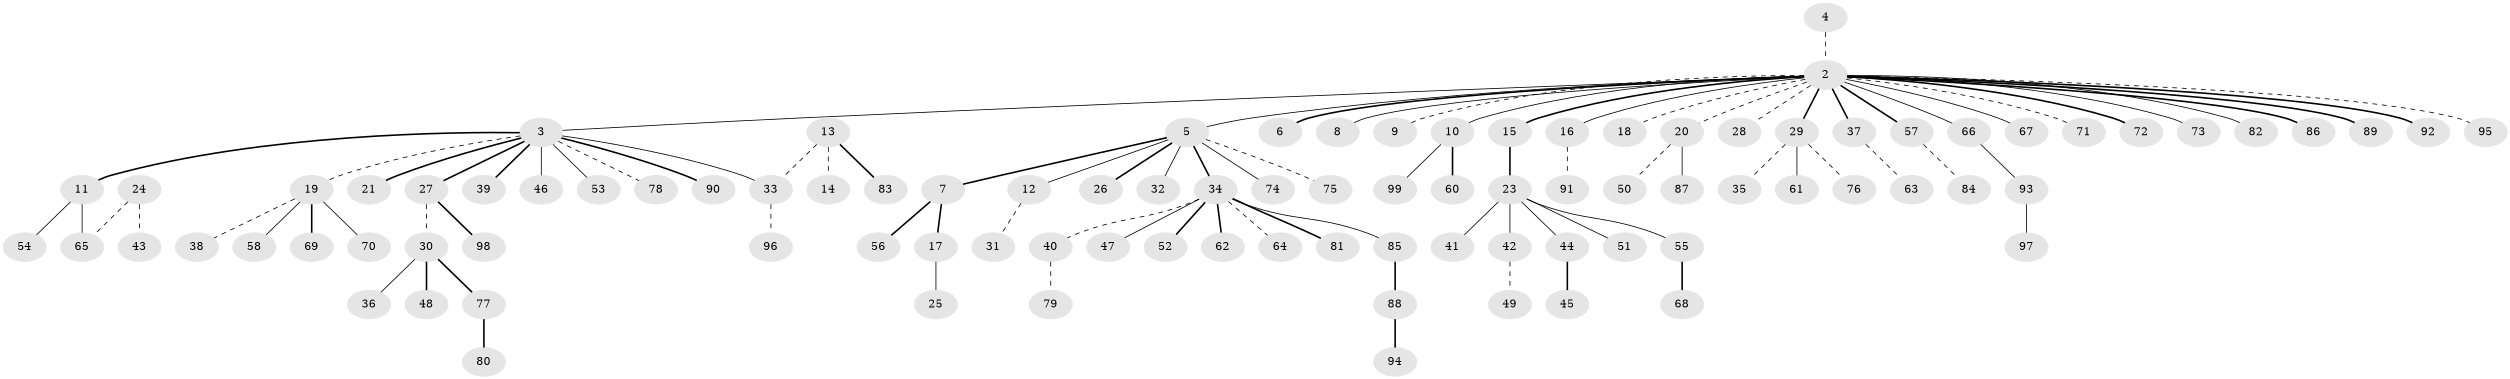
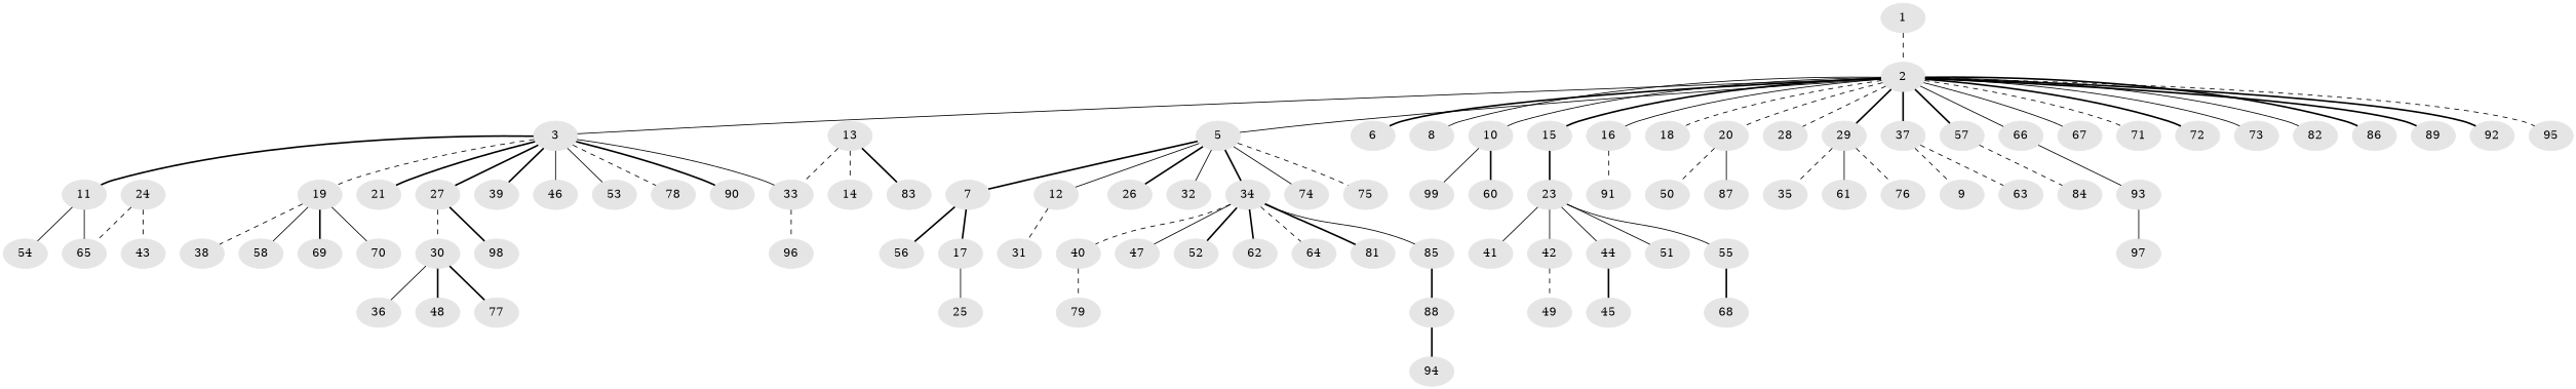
  graph {
    node [color=gray90 style=filled]
    edge [style=bold]
-   1 [label=4]
+   1
    2
    3
    5
    6
    8
    9
    10
    15
    16
    18
    20
    28
    29
    37
    57
    66
    67
    71
    72
    73
    82
    86
    89
    92
    95
    11
    19
    21
    27
    39
    46
    53
    78
    90
    33
    7
    12
    26
    32
    34
    74
    75
    n44 [label=99]
    60
    23
    91
    50
    87
    35
    61
    76
    63
    84
    93
    54
    65
    13
    14
    83
    38
    58
    69
    70
    30
    98
    56
    17
    31
    40
    47
    52
    62
    64
    81
    85
    24
    43
    25
    96
    41
    42
    44
    51
    55
    49
    45
    68
    36
    48
    77
-   80
    79
    88
    97
    94
    1 -- 2 [style=dashed]
    2 -- 3 [style=solid]
    2 -- 5 [style=solid]
    2 -- 6
    2 -- 8 [style=solid]
-   2 -- 9 [style=dashed]
+   37 -- 9 [style=dashed]
    2 -- 10 [style=solid]
    2 -- 15
    2 -- 16 [style=solid]
    2 -- 18 [style=dashed]
    2 -- 20 [style=dashed]
    2 -- 28 [style=dashed]
    2 -- 29
    2 -- 37
    2 -- 57
    2 -- 66 [style=solid]
    2 -- 67 [style=solid]
    2 -- 71 [style=dashed]
    2 -- 72
    2 -- 73 [style=solid]
    2 -- 82 [style=solid]
    2 -- 86
    2 -- 89
    2 -- 92
    2 -- 95 [style=dashed]
    3 -- 11
    3 -- 19 [style=dashed]
    3 -- 21
    3 -- 27
    3 -- 39
    3 -- 46 [style=solid]
    3 -- 53 [style=solid]
    3 -- 78 [style=dashed]
    3 -- 90
    3 -- 33 [style=solid]
    5 -- 7
    5 -- 12 [style=solid]
    5 -- 26
    5 -- 32 [style=solid]
    5 -- 34
    5 -- 74 [style=solid]
    5 -- 75 [style=dashed]
    10 -- n44 [style=solid]
    10 -- 60
    15 -- 23
    16 -- 91 [style=dashed]
    20 -- 50 [style=dashed]
    20 -- 87 [style=solid]
    29 -- 35 [style=dashed]
    29 -- 61 [style=solid]
    29 -- 76 [style=dashed]
    37 -- 63 [style=dashed]
    57 -- 84 [style=dashed]
    66 -- 93 [style=solid]
    11 -- 54 [style=solid]
    11 -- 65 [style=solid]
    19 -- 38 [style=dashed]
    19 -- 58 [style=solid]
    19 -- 69
    19 -- 70 [style=solid]
    27 -- 30 [style=dashed]
    27 -- 98
    33 -- 96 [style=dashed]
    7 -- 56
    7 -- 17
    12 -- 31 [style=dashed]
    34 -- 40 [style=dashed]
    34 -- 47 [style=solid]
    34 -- 52
    34 -- 62
    34 -- 64 [style=dashed]
    34 -- 81
    34 -- 85 [style=solid]
    23 -- 41 [style=solid]
    23 -- 42 [style=solid]
    23 -- 44 [style=solid]
    23 -- 51 [style=solid]
    23 -- 55 [style=solid]
    93 -- 97 [style=solid]
    13 -- 33 [style=dashed]
    13 -- 14 [style=dashed]
    13 -- 83
    30 -- 36 [style=solid]
    30 -- 48
    30 -- 77
    17 -- 25 [style=solid]
    40 -- 79 [style=dashed]
    85 -- 88
    24 -- 65 [style=dashed]
    24 -- 43 [style=dashed]
    42 -- 49 [style=dashed]
    44 -- 45
    55 -- 68
-   77 -- 80
    88 -- 94
  }
